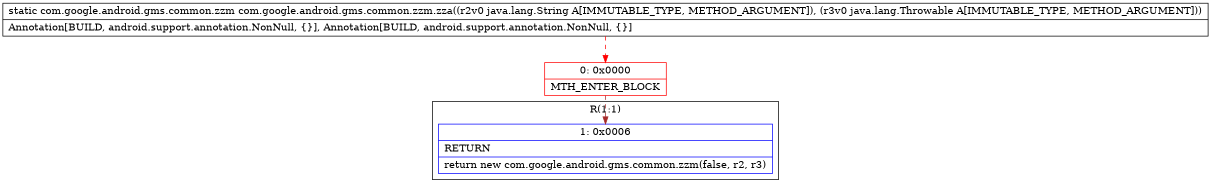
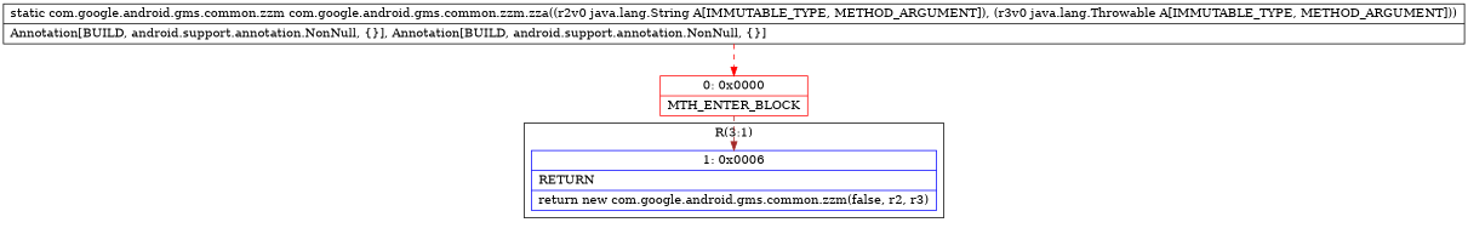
  digraph {
    node [shape=record]
    edge [style=dashed]
    n1 [color=blue label="{1\:\ 0x0006|RETURN\l|return new com.google.android.gms.common.zzm(false, r2, r3)\l}"]
    n2 [color=red label="{0\:\ 0x0000|MTH_ENTER_BLOCK\l}"]
    n3 [label="{static com.google.android.gms.common.zzm com.google.android.gms.common.zzm.zza((r2v0 java.lang.String A[IMMUTABLE_TYPE, METHOD_ARGUMENT]), (r3v0 java.lang.Throwable A[IMMUTABLE_TYPE, METHOD_ARGUMENT]))  | Annotation[BUILD, android.support.annotation.NonNull, \{\}], Annotation[BUILD, android.support.annotation.NonNull, \{\}]\l}"]
    subgraph cluster_1 {
-     label="R(1:1)"
+     label="R(3:1)"
      n1
    }
    n2 -> n1 [color=brown]
    n3 -> n2 [color=red]
  }
